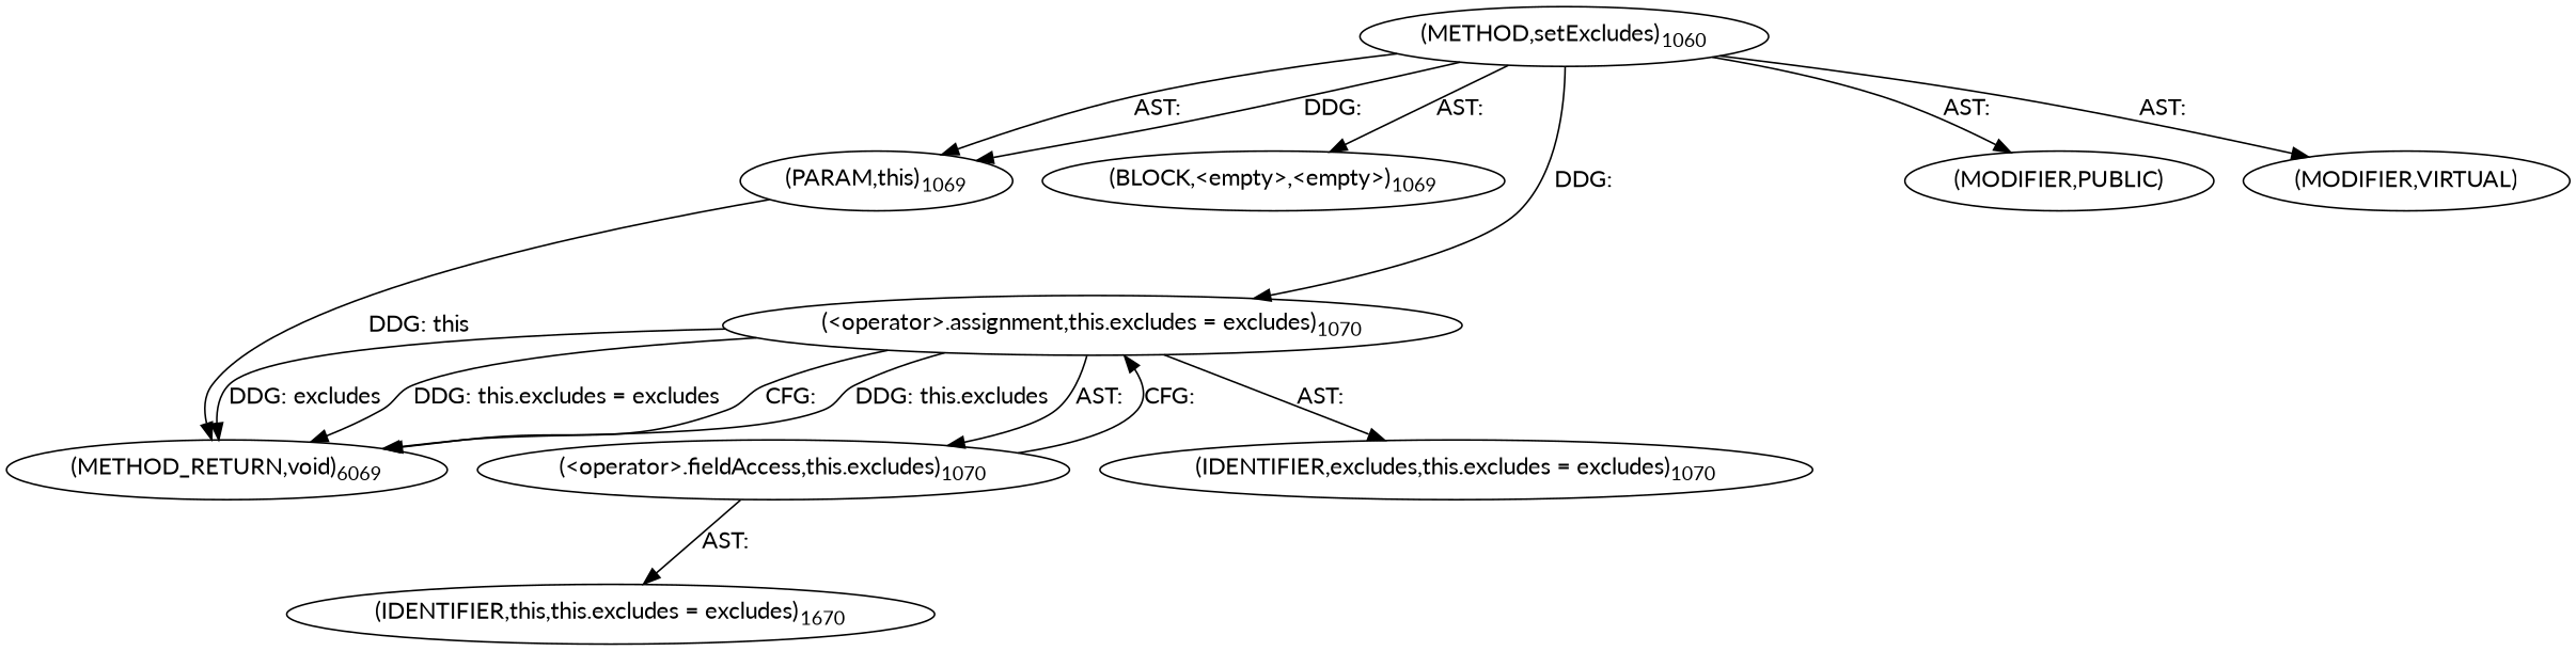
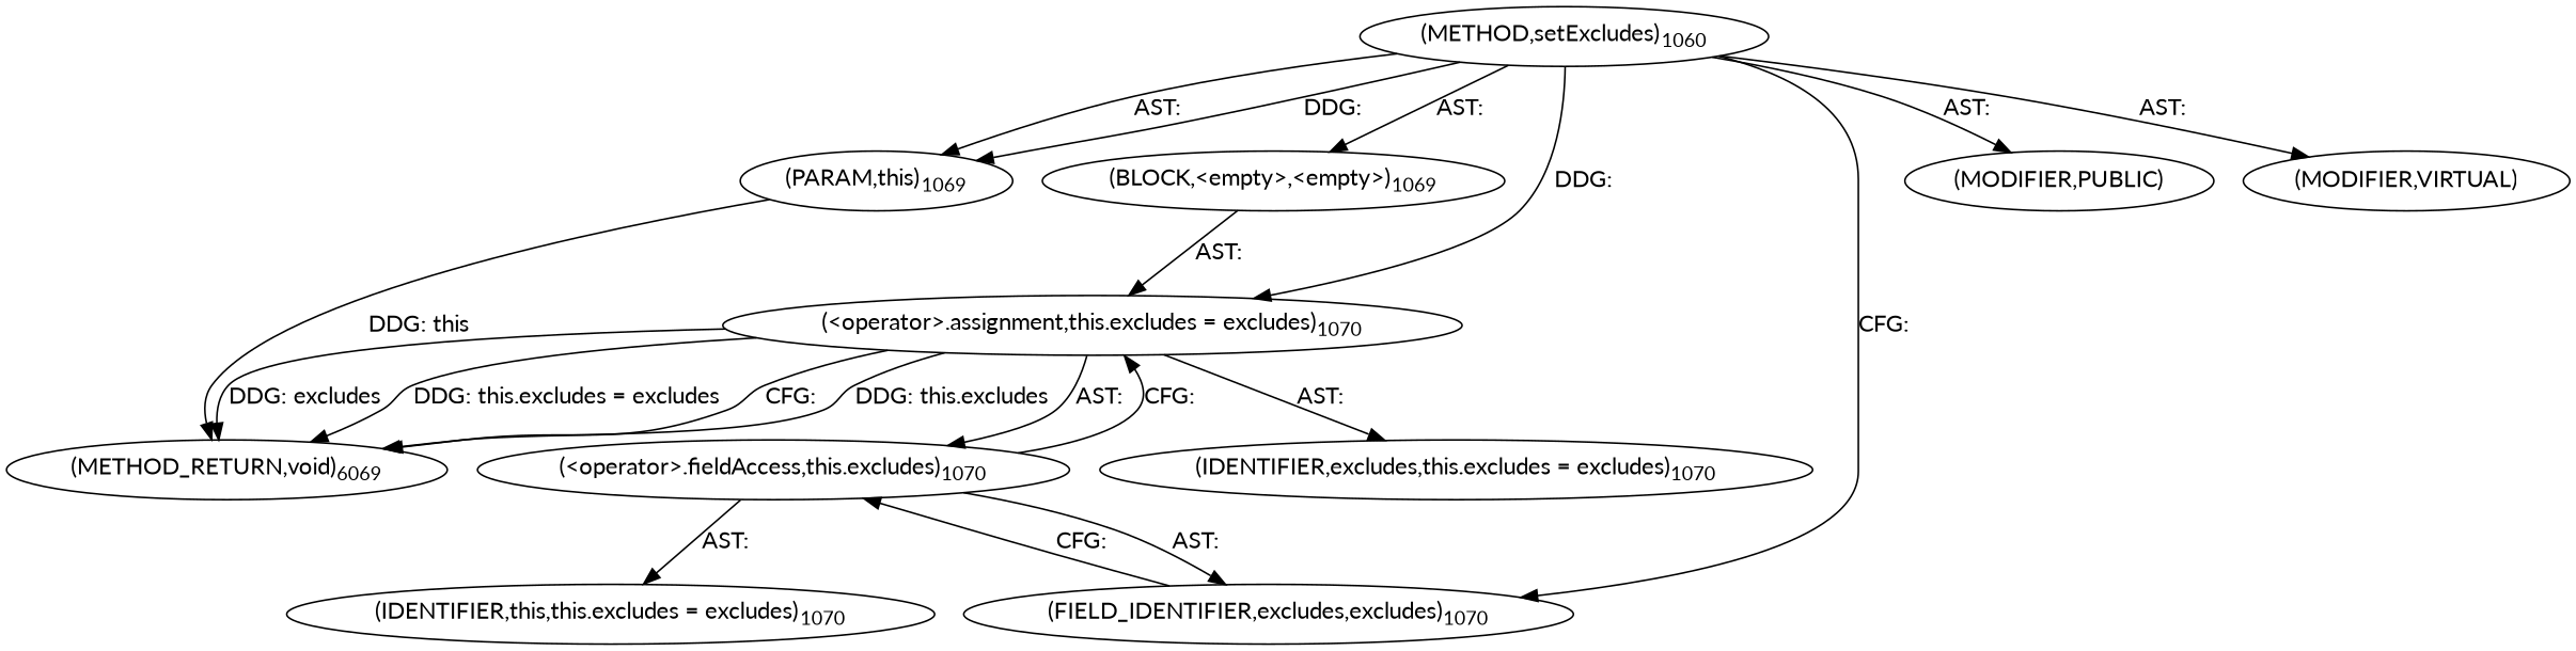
  digraph {
    fontname=Lato
    node [fontname=Lato]
    edge [fontname=Lato]
    n1 [label=<(METHOD,setExcludes)<SUB>1060</SUB>>]
    n2 [label=<(PARAM,this)<SUB>1069</SUB>>]
    n3 [label=<(BLOCK,&lt;empty&gt;,&lt;empty&gt;)<SUB>1069</SUB>>]
    n4 [label=<(&lt;operator&gt;.assignment,this.excludes = excludes)<SUB>1070</SUB>>]
+   n5 [label=<(FIELD_IDENTIFIER,excludes,excludes)<SUB>1070</SUB>>]
    n6 [label=<(MODIFIER,PUBLIC)>]
    n7 [label=<(MODIFIER,VIRTUAL)>]
    n8 [label=<(METHOD_RETURN,void)<SUB>6069</SUB>>]
    n9 [label=<(&lt;operator&gt;.fieldAccess,this.excludes)<SUB>1070</SUB>>]
    n10 [label=<(IDENTIFIER,excludes,this.excludes = excludes)<SUB>1070</SUB>>]
-   n11 [label=<(IDENTIFIER,this,this.excludes = excludes)<SUB>1670</SUB>>]
+   n11 [label=<(IDENTIFIER,this,this.excludes = excludes)<SUB>1070</SUB>>]
    n1 -> n2 [label="AST: "]
    n1 -> n2 [label="DDG: "]
    n1 -> n3 [label="AST: "]
    n1 -> n4 [label="DDG: "]
+   n1 -> n5 [label="CFG: "]
    n1 -> n6 [label="AST: "]
    n1 -> n7 [label="AST: "]
    n2 -> n8 [label="DDG: this"]
+   n3 -> n4 [label="AST: "]
    n4 -> n8 [label="CFG: "]
    n4 -> n8 [label="DDG: this.excludes"]
    n4 -> n8 [label="DDG: excludes"]
    n4 -> n8 [label="DDG: this.excludes = excludes"]
    n4 -> n9 [label="AST: "]
    n4 -> n10 [label="AST: "]
+   n5 -> n9 [label="CFG: "]
    n9 -> n4 [label="CFG: "]
+   n9 -> n5 [label="AST: "]
    n9 -> n11 [label="AST: "]
  }
